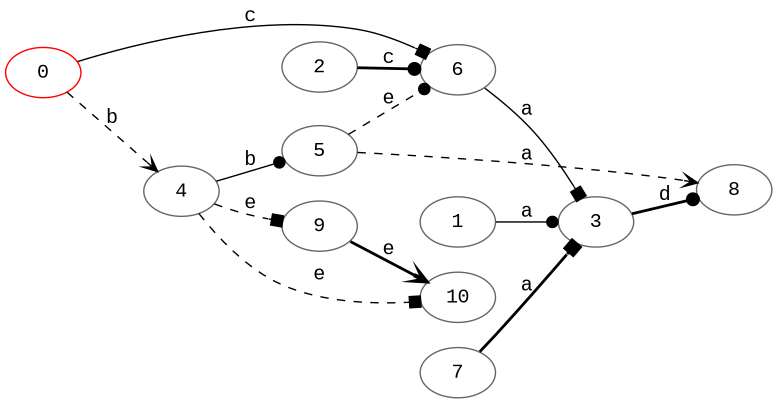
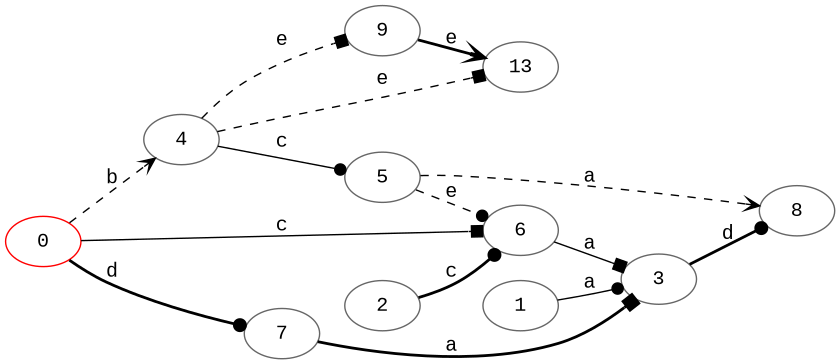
  strict digraph {
    fontname="Liberation Mono"
    rankdir=LR
    node [color=gray40 fontname="Liberation Mono"]
    edge [arrowhead=dot fontname="Liberation Mono" style=bold]
    2
    6
    3
    8
    1
    4
    5
    9
-   10
+   10 [label=13]
    0 [color=red]
    7
    2 -> 6 [label=c]
    6 -> 3 [arrowhead=box label=a style=solid]
    3 -> 8 [label=d]
    1 -> 3 [label=a style=solid]
-   4 -> 5 [label=b style=solid]
+   4 -> 5 [label=c style=solid]
    4 -> 9 [arrowhead=box label=e style=dashed]
    4 -> 10 [arrowhead=box label=e style=dashed]
    5 -> 6 [label=e style=dashed]
    5 -> 8 [arrowhead=vee label=a style=dashed]
    9 -> 10 [arrowhead=vee label=e]
    0 -> 6 [arrowhead=box label=c style=solid]
    0 -> 4 [arrowhead=vee label=b style=dashed]
+   0 -> 7 [label=d]
    7 -> 3 [arrowhead=box label=a]
  }
